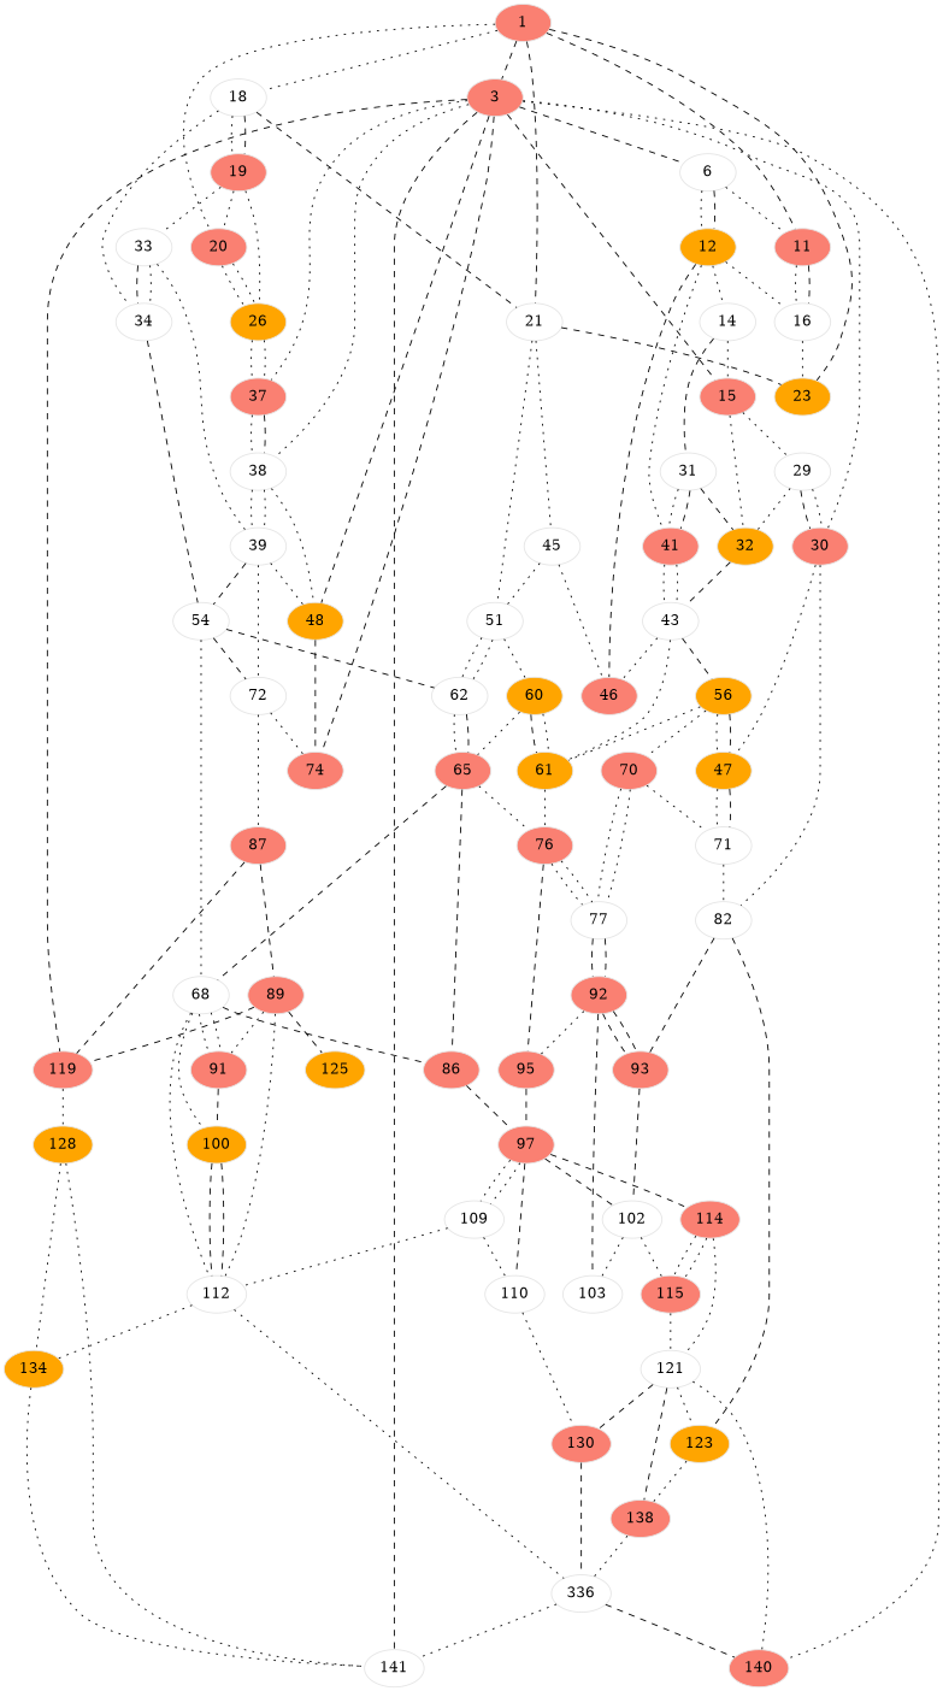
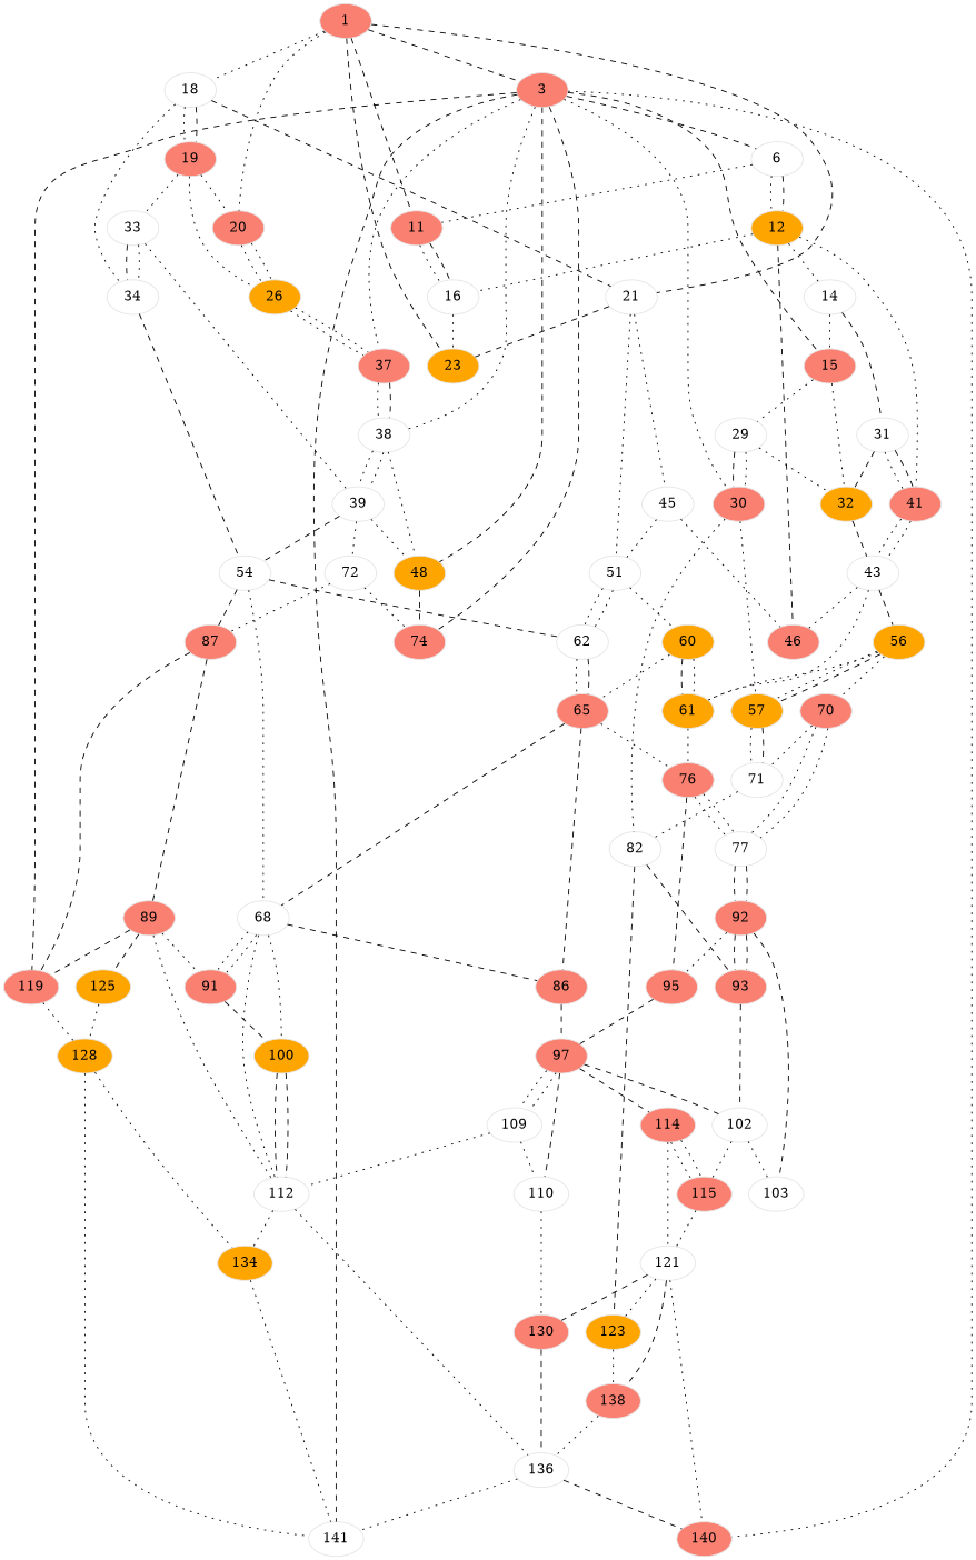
  graph {
    node [color=gray90 fillcolor=white style=filled]
    edge [style=dotted]
    1 [fillcolor=salmon super="+2+8"]
    3 [fillcolor=salmon super="+116+4+35"]
    11 [fillcolor=salmon]
    18 [super="+24"]
    20 [fillcolor=salmon]
    21 [super="+25+22"]
    23 [fillcolor=orange]
    6 [super="+7"]
    15 [fillcolor=salmon super="+28"]
    30 [fillcolor=salmon super="+59"]
    37 [fillcolor=salmon]
    38 [super="+40"]
    48 [fillcolor=orange super="+50"]
    74 [fillcolor=salmon]
    119 [fillcolor=salmon super="+120"]
    140 [fillcolor=salmon super="+142"]
    141 [super="+143"]
    16
    19 [fillcolor=salmon super="+27"]
    34
    26 [fillcolor=orange]
    45
    51 [super="+52"]
    12 [fillcolor=orange super="+13+17"]
    29
    32 [fillcolor=orange super="+42"]
-   57 [fillcolor=orange super="+58" label=47]
+   57 [fillcolor=orange super="+58"]
    82 [super="+83+94"]
    39 [super="+49"]
    128 [fillcolor=orange super="+129+133"]
    14
    41 [fillcolor=salmon]
    46 [fillcolor=salmon]
    31
    43 [super="+47+44"]
    33
    54 [super="+67+55"]
    60 [fillcolor=orange]
    62
    71 [super="+80"]
    93 [fillcolor=salmon]
    123 [fillcolor=orange]
    56 [fillcolor=orange super="+64"]
    61 [fillcolor=orange super="+63"]
    72 [super="+73+75"]
    68 [super="+69"]
    87 [fillcolor=salmon super="+88"]
    70 [fillcolor=salmon]
    76 [fillcolor=salmon super="+79"]
    65 [fillcolor=salmon super="+66"]
    86 [fillcolor=salmon]
    91 [fillcolor=salmon]
    100 [fillcolor=orange]
    112 [super="+113"]
    77
    95 [fillcolor=salmon]
    97 [fillcolor=salmon super="+98"]
    134 [fillcolor=orange]
-   136 [super="+139" label=336]
+   136 [super="+139"]
    92 [fillcolor=salmon super="+96"]
    89 [fillcolor=salmon super="+124+90"]
    103
    102 [super="+104"]
    138 [fillcolor=salmon]
    109
    110
    114 [fillcolor=salmon]
    125 [fillcolor=orange]
    115 [fillcolor=salmon]
    130 [fillcolor=salmon super="+132"]
    121 [super="+127+122"]
    1 -- 3 [style=dashed]
    1 -- 11 [style=dashed]
    1 -- 18
    1 -- 20
    1 -- 21 [style=dashed]
    1 -- 23 [style=dashed]
    3 -- 6 [style=dashed]
    3 -- 15 [style=dashed]
    3 -- 30 [weight=2]
    3 -- 37
    3 -- 38
    3 -- 48 [style=dashed]
    3 -- 74 [style=dashed]
    3 -- 119 [style=dashed]
    3 -- 140
    3 -- 141 [style=dashed weight=2]
    11 -- 16
    11 -- 16 [style=dashed]
    18 -- 21 [style=dashed]
    18 -- 19
    18 -- 19 [style=dashed]
    18 -- 34
    20 -- 26
    20 -- 26
    21 -- 23 [style=dashed]
    21 -- 45
    21 -- 51
    6 -- 11
    6 -- 12
    6 -- 12 [style=dashed]
    15 -- 29
    15 -- 32
    30 -- 57
    30 -- 82
    37 -- 38
    37 -- 38 [style=dashed]
    38 -- 48
    38 -- 39
    38 -- 39
    48 -- 74 [style=dashed]
    119 -- 128 [weight=2]
    16 -- 23
    19 -- 20
    19 -- 26
    19 -- 33
    34 -- 54 [style=dashed]
    26 -- 37
    26 -- 37
    45 -- 51
    45 -- 46
    51 -- 60
    51 -- 62
    51 -- 62
    12 -- 16
    12 -- 14
    12 -- 41
    12 -- 46 [style=dashed]
    29 -- 30 [style=dashed]
    29 -- 30
    29 -- 32
    32 -- 43 [style=dashed]
    57 -- 71 [weight=2]
    57 -- 71 [style=dashed]
    82 -- 93 [style=dashed]
    82 -- 123 [style=dashed]
    39 -- 48
    39 -- 54 [style=dashed]
    39 -- 72
    128 -- 141
    128 -- 134
    14 -- 15
    14 -- 31 [style=dashed]
    41 -- 43
    41 -- 43
    31 -- 32 [style=dashed]
    31 -- 41
    31 -- 41 [style=dashed]
    43 -- 46
    43 -- 56 [style=dashed]
    43 -- 61
    33 -- 34 [style=dashed]
    33 -- 34
    33 -- 39
    54 -- 62 [style=dashed]
-   54 -- 72 [style=dashed]
+   54 -- 87 [style=dashed]
    54 -- 68
    60 -- 61 [style=dashed]
    60 -- 61
    60 -- 65
    62 -- 65
    62 -- 65 [style=dashed]
    71 -- 82 [weight=2]
    93 -- 102 [style=dashed]
    123 -- 138
    56 -- 57
    56 -- 57 [style=dashed]
    56 -- 61
    56 -- 70
    61 -- 76
    72 -- 74
    72 -- 87 [weight=2]
    68 -- 86 [style=dashed]
    68 -- 91
    68 -- 91
    68 -- 100
    68 -- 112
    87 -- 119 [style=dashed]
    87 -- 89 [style=dashed]
    70 -- 71
    70 -- 77
    70 -- 77
    76 -- 77
    76 -- 77
    76 -- 95 [style=dashed]
    65 -- 68 [style=dashed]
    65 -- 76
    65 -- 86 [style=dashed]
    86 -- 97 [style=dashed]
    91 -- 100 [style=dashed]
    100 -- 112 [style=dashed]
    100 -- 112 [style=dashed]
    112 -- 134
    112 -- 136
    77 -- 92 [style=dashed]
    77 -- 92 [style=dashed]
    95 -- 97 [style=dashed]
    97 -- 102 [style=dashed weight=2]
    97 -- 109
    97 -- 109
    97 -- 110 [style=dashed]
    97 -- 114 [style=dashed]
    134 -- 141
    136 -- 140 [style=dashed]
    136 -- 141
    92 -- 93 [style=dashed]
    92 -- 93 [style=dashed]
    92 -- 95
    92 -- 103 [style=dashed]
    89 -- 119 [style=dashed]
    89 -- 91
    89 -- 112
    89 -- 125 [style=dashed weight=2]
    102 -- 103 [weight=2]
    102 -- 115
    138 -- 136
    109 -- 112
    109 -- 110
    110 -- 130
    114 -- 115
    114 -- 115
    114 -- 121
+   125 -- 128
    115 -- 121
    130 -- 136 [style=dashed]
    121 -- 140
    121 -- 123
    121 -- 138 [style=dashed]
    121 -- 130 [style=dashed weight=2]
  }
